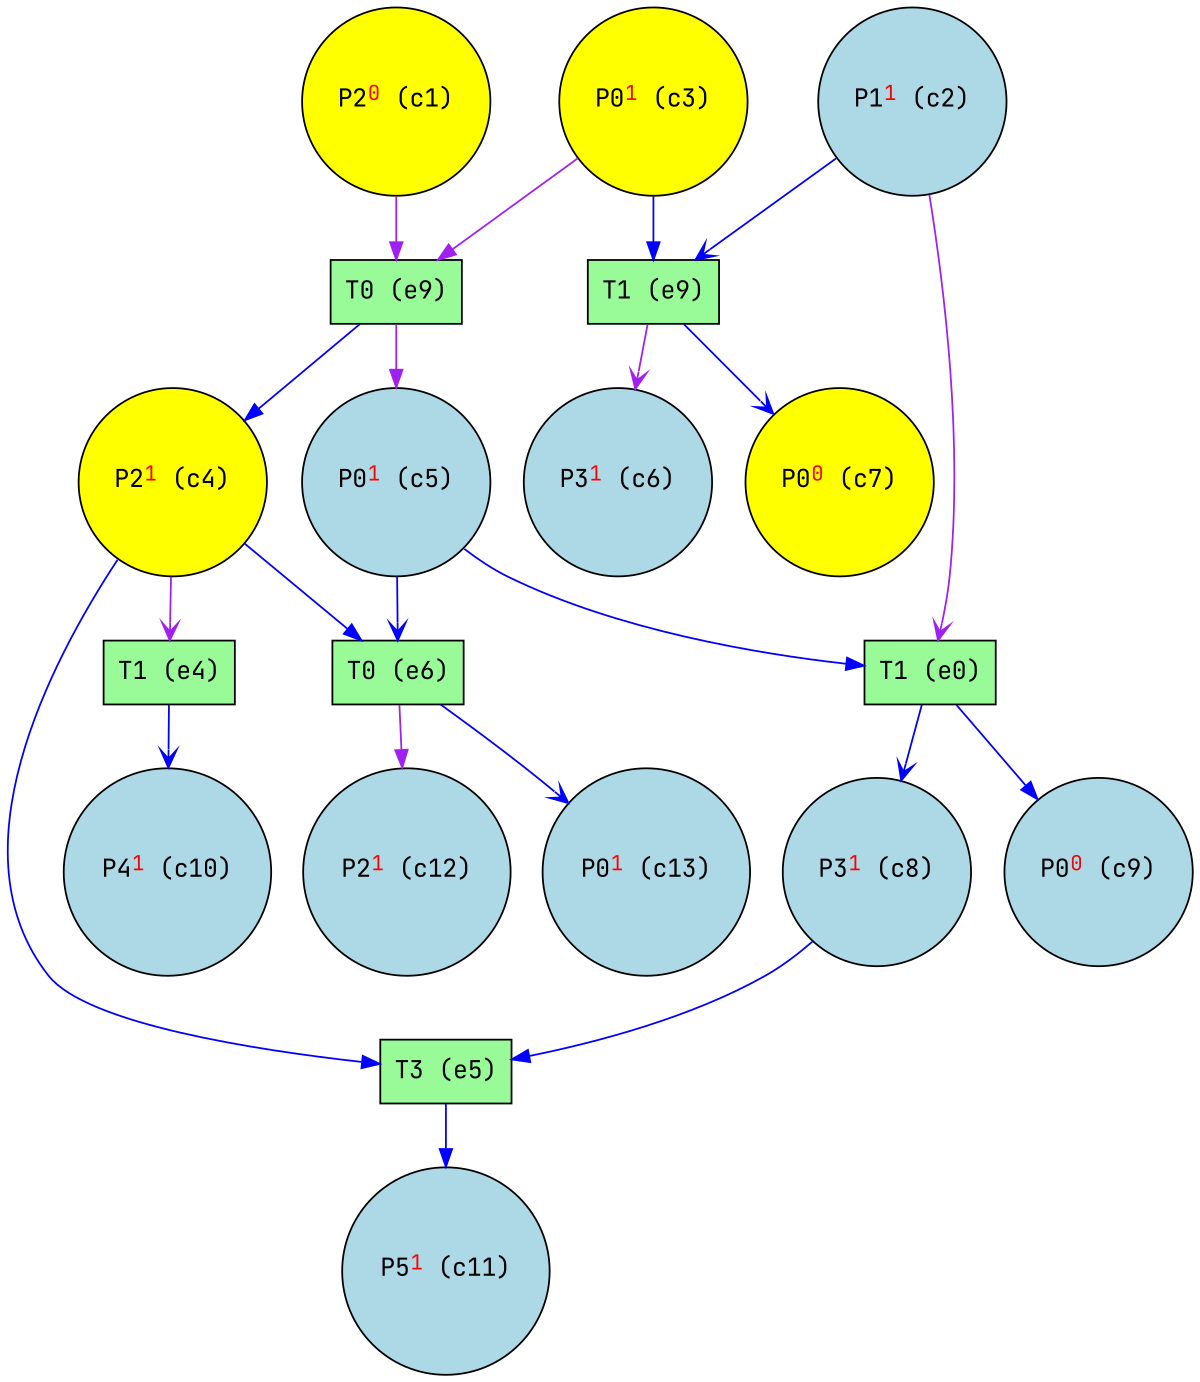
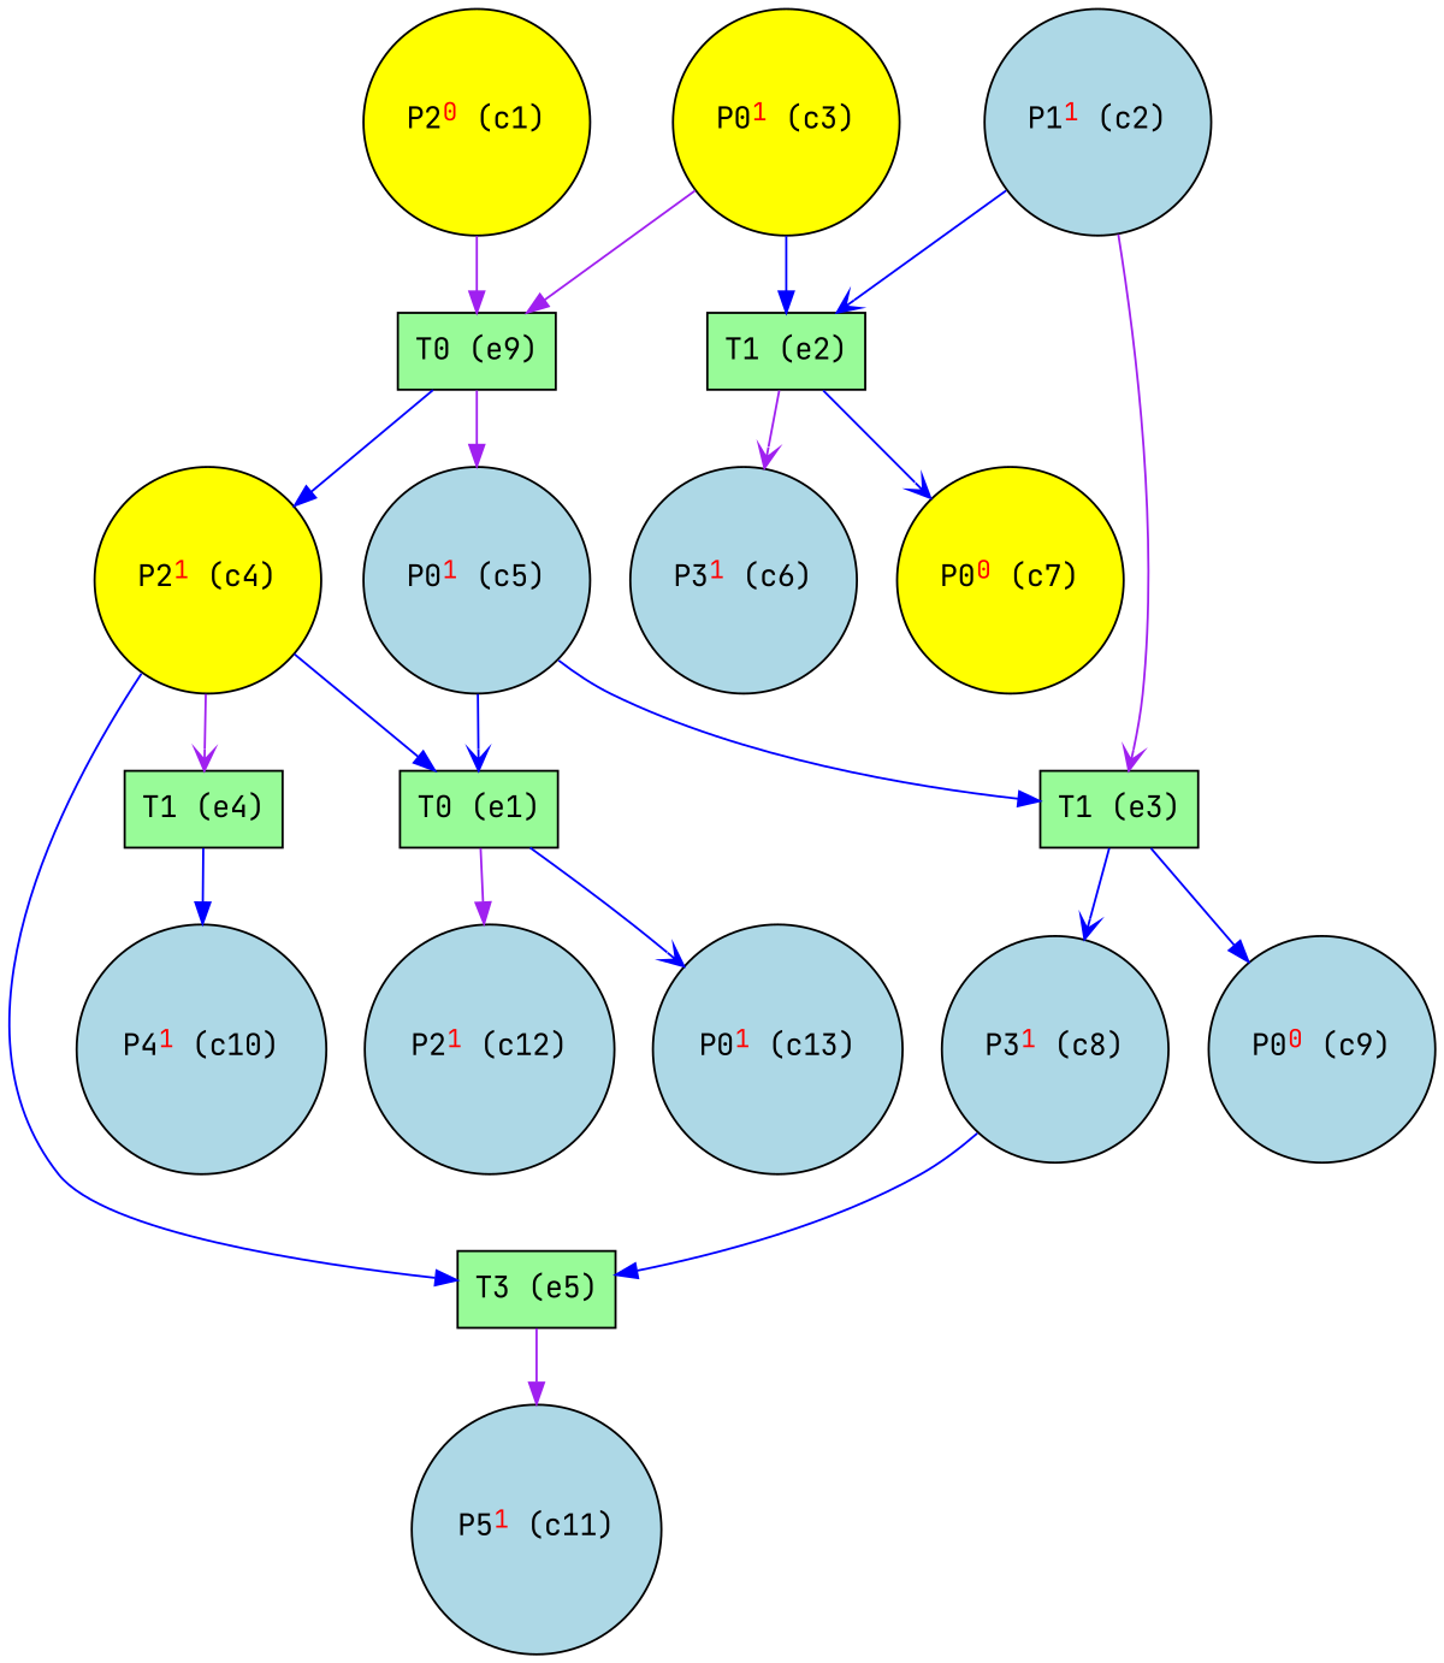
  digraph {
    fontname="JetBrains Mono"
    node [fillcolor=lightblue fontname="JetBrains Mono" shape=circle style=filled]
    edge [arrowhead=normal color=blue fontname="JetBrains Mono"]
    n1 [fillcolor=yellow label=<P2<FONT COLOR="red"><SUP>0</SUP></FONT>&nbsp;(c1)>]
    n2 [fillcolor=palegreen label="T0 (e9)" shape=box]
    n3 [fillcolor=yellow label=<P2<FONT COLOR="red"><SUP>1</SUP></FONT>&nbsp;(c4)>]
    n4 [label=<P0<FONT COLOR="red"><SUP>1</SUP></FONT>&nbsp;(c5)>]
    n5 [fillcolor=palegreen label="T3 (e5)" shape=box]
    n6 [fillcolor=palegreen label="T1 (e4)" shape=box]
-   n7 [fillcolor=palegreen label="T0 (e6)" shape=box]
-   n8 [fillcolor=palegreen label="T1 (e0)" shape=box]
+   n7 [fillcolor=palegreen label="T0 (e1)" shape=box]
+   n8 [fillcolor=palegreen label="T1 (e3)" shape=box]
    n9 [label=<P1<FONT COLOR="red"><SUP>1</SUP></FONT>&nbsp;(c2)>]
-   n10 [fillcolor=palegreen label="T1 (e9)" shape=box]
+   n10 [fillcolor=palegreen label="T1 (e2)" shape=box]
    n11 [label=<P3<FONT COLOR="red"><SUP>1</SUP></FONT>&nbsp;(c8)>]
    n12 [label=<P0<FONT COLOR="red"><SUP>0</SUP></FONT>&nbsp;(c9)>]
    n13 [label=<P3<FONT COLOR="red"><SUP>1</SUP></FONT>&nbsp;(c6)>]
    n14 [fillcolor=yellow label=<P0<FONT COLOR="red"><SUP>0</SUP></FONT>&nbsp;(c7)>]
    n15 [fillcolor=yellow label=<P0<FONT COLOR="red"><SUP>1</SUP></FONT>&nbsp;(c3)>]
    n16 [label=<P5<FONT COLOR="red"><SUP>1</SUP></FONT>&nbsp;(c11)>]
    n17 [label=<P4<FONT COLOR="red"><SUP>1</SUP></FONT>&nbsp;(c10)>]
    n18 [label=<P2<FONT COLOR="red"><SUP>1</SUP></FONT>&nbsp;(c12)>]
    n19 [label=<P0<FONT COLOR="red"><SUP>1</SUP></FONT>&nbsp;(c13)>]
    n1 -> n2 [color=purple]
    n2 -> n3
    n2 -> n4 [color=purple]
    n3 -> n5
    n3 -> n6 [arrowhead=vee color=purple]
    n3 -> n7
    n4 -> n7 [arrowhead=vee]
    n4 -> n8
-   n5 -> n16
-   n6 -> n17 [arrowhead=vee]
+   n5 -> n16 [color=purple]
+   n6 -> n17
    n7 -> n18 [color=purple]
    n7 -> n19 [arrowhead=vee]
    n8 -> n11 [arrowhead=vee]
    n8 -> n12
    n9 -> n8 [arrowhead=vee color=purple]
    n9 -> n10 [arrowhead=vee]
    n10 -> n13 [arrowhead=vee color=purple]
    n10 -> n14 [arrowhead=vee]
    n11 -> n5
    n15 -> n2 [color=purple]
    n15 -> n10
  }
